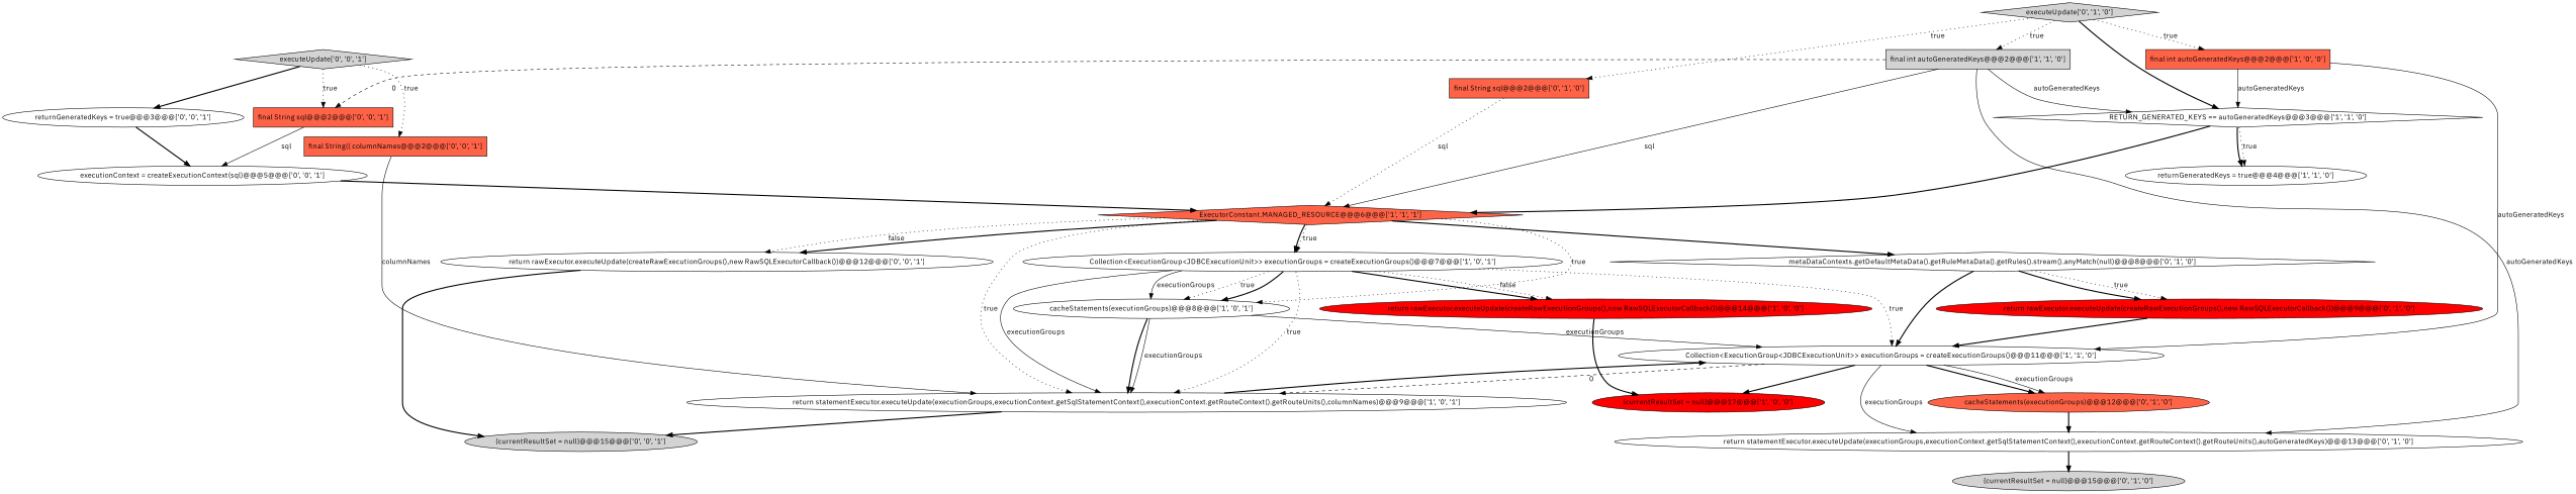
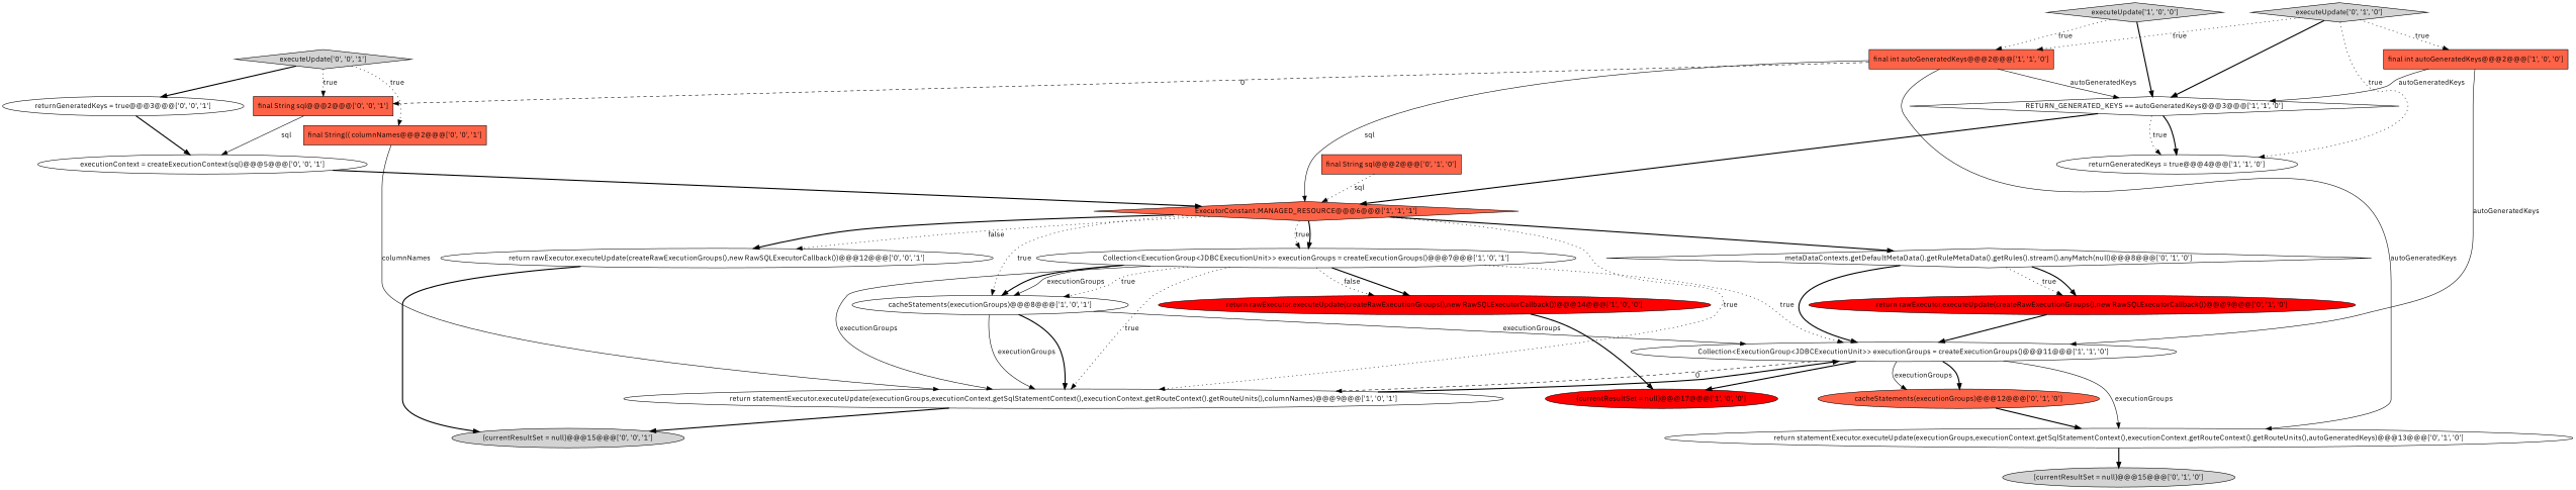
  digraph {
    fontname="IBM Plex Sans"
    node [fillcolor=white fontname="IBM Plex Sans" shape=ellipse style=filled]
    edge [fontname="IBM Plex Sans" style=bold]
    n1 [label="metaDataContexts.getDefaultMetaData().getRuleMetaData().getRules().stream().anyMatch(null)@@@8@@@['0', '1', '0']" shape=diamond]
    n2 [fillcolor=red label="return rawExecutor.executeUpdate(createRawExecutionGroups(),new RawSQLExecutorCallback())@@@9@@@['0', '1', '0']"]
    n3 [label="Collection<ExecutionGroup<JDBCExecutionUnit>> executionGroups = createExecutionGroups()@@@11@@@['1', '1', '0']"]
    n4 [label="return statementExecutor.executeUpdate(executionGroups,executionContext.getSqlStatementContext(),executionContext.getRouteContext().getRouteUnits(),autoGeneratedKeys)@@@13@@@['0', '1', '0']"]
    n5 [fillcolor=tomato label="cacheStatements(executionGroups)@@@12@@@['0', '1', '0']"]
    n6 [label="return statementExecutor.executeUpdate(executionGroups,executionContext.getSqlStatementContext(),executionContext.getRouteContext().getRouteUnits(),columnNames)@@@9@@@['1', '0', '1']"]
    n7 [fillcolor=red label="{currentResultSet = null}@@@17@@@['1', '0', '0']"]
-   n8 [fillcolor=lightgray label="final int autoGeneratedKeys@@@2@@@['1', '1', '0']" shape=box]
+   n8 [fillcolor=tomato label="final int autoGeneratedKeys@@@2@@@['1', '1', '0']" shape=box]
    n9 [fillcolor=tomato label="ExecutorConstant.MANAGED_RESOURCE@@@6@@@['1', '1', '1']" shape=diamond]
    n10 [label="RETURN_GENERATED_KEYS == autoGeneratedKeys@@@3@@@['1', '1', '0']" shape=diamond]
    n11 [fillcolor=tomato label="final String sql@@@2@@@['0', '0', '1']" shape=box]
    n12 [fillcolor=tomato label="final String(( columnNames@@@2@@@['0', '0', '1']" shape=box]
    n13 [fillcolor=lightgray label="{currentResultSet = null}@@@15@@@['0', '1', '0']"]
    n14 [label="Collection<ExecutionGroup<JDBCExecutionUnit>> executionGroups = createExecutionGroups()@@@7@@@['1', '0', '1']"]
    n15 [label="cacheStatements(executionGroups)@@@8@@@['1', '0', '1']"]
    n16 [label="return rawExecutor.executeUpdate(createRawExecutionGroups(),new RawSQLExecutorCallback())@@@12@@@['0', '0', '1']"]
    n17 [label="returnGeneratedKeys = true@@@4@@@['1', '1', '0']"]
    n18 [fillcolor=tomato label="final int autoGeneratedKeys@@@2@@@['1', '0', '0']" shape=box]
+   n19 [fillcolor=lightgray label="executeUpdate['1', '0', '0']" shape=diamond]
    n20 [fillcolor=lightgray label="{currentResultSet = null}@@@15@@@['0', '0', '1']"]
    n21 [label="executionContext = createExecutionContext(sql)@@@5@@@['0', '0', '1']"]
    n22 [fillcolor=tomato label="final String sql@@@2@@@['0', '1', '0']" shape=box]
    n23 [fillcolor=red label="return rawExecutor.executeUpdate(createRawExecutionGroups(),new RawSQLExecutorCallback())@@@14@@@['1', '0', '0']"]
    n24 [fillcolor=lightgray label="executeUpdate['0', '1', '0']" shape=diamond]
    n25 [label="returnGeneratedKeys = true@@@3@@@['0', '0', '1']"]
    n26 [fillcolor=lightgray label="executeUpdate['0', '0', '1']" shape=diamond]
    n1 -> n2 [label=true style=dotted]
    n1 -> n2
    n1 -> n3
    n2 -> n3
    n3 -> n4 [label=executionGroups style=solid]
    n3 -> n5
    n3 -> n5 [label=executionGroups style=solid]
    n3 -> n6 [label=0 style=dashed]
    n3 -> n7
    n4 -> n13
    n5 -> n4
    n6 -> n3
    n6 -> n20
    n8 -> n4 [label=autoGeneratedKeys style=solid]
    n8 -> n9 [label=sql style=solid]
    n8 -> n10 [label=autoGeneratedKeys style=solid]
    n8 -> n11 [label=0 style=dashed]
    n9 -> n1
    n9 -> n6 [label=true style=dotted]
    n9 -> n14 [label=true style=dotted]
    n9 -> n14
    n9 -> n15 [label=true style=dotted]
    n9 -> n16
    n9 -> n16 [label=false style=dotted]
    n10 -> n9
    n10 -> n17
    n10 -> n17 [label=true style=dotted]
    n11 -> n21 [label=sql style=solid]
    n12 -> n6 [label=columnNames style=solid]
    n14 -> n3 [label=true style=dotted]
    n14 -> n6 [label=executionGroups style=solid]
    n14 -> n6 [label=true style=dotted]
    n14 -> n15 [label=true style=dotted]
    n14 -> n15
    n14 -> n15 [label=executionGroups style=solid]
    n14 -> n23
    n14 -> n23 [label=false style=dotted]
    n15 -> n3 [label=executionGroups style=solid]
    n15 -> n6 [label=executionGroups style=solid]
    n15 -> n6
    n16 -> n20
    n18 -> n3 [label=autoGeneratedKeys style=solid]
    n18 -> n10 [label=autoGeneratedKeys style=solid]
+   n19 -> n8 [label=true style=dotted]
+   n19 -> n10
    n21 -> n9
    n22 -> n9 [label=sql style=dotted]
    n23 -> n7
    n24 -> n8 [label=true style=dotted]
    n24 -> n10
    n24 -> n18 [label=true style=dotted]
-   n24 -> n22 [label=true style=dotted]
+   n24 -> n17 [label=true style=dotted]
    n25 -> n21
    n26 -> n11 [label=true style=dotted]
    n26 -> n12 [label=true style=dotted]
    n26 -> n25
  }
